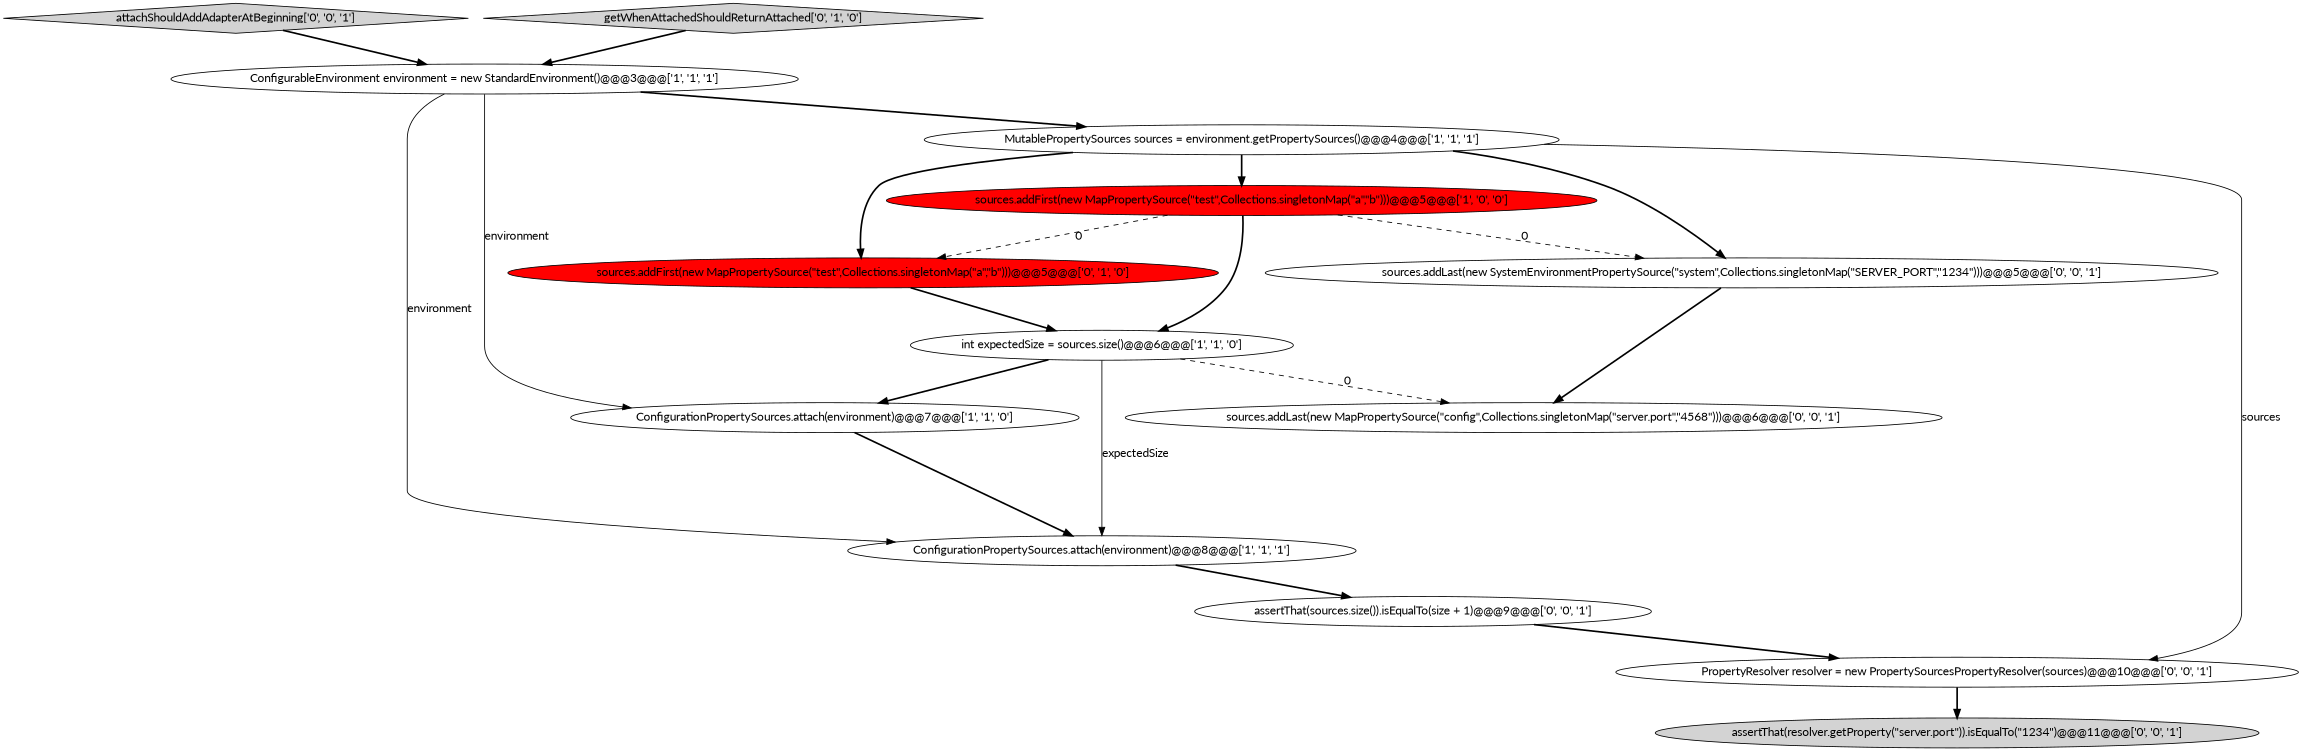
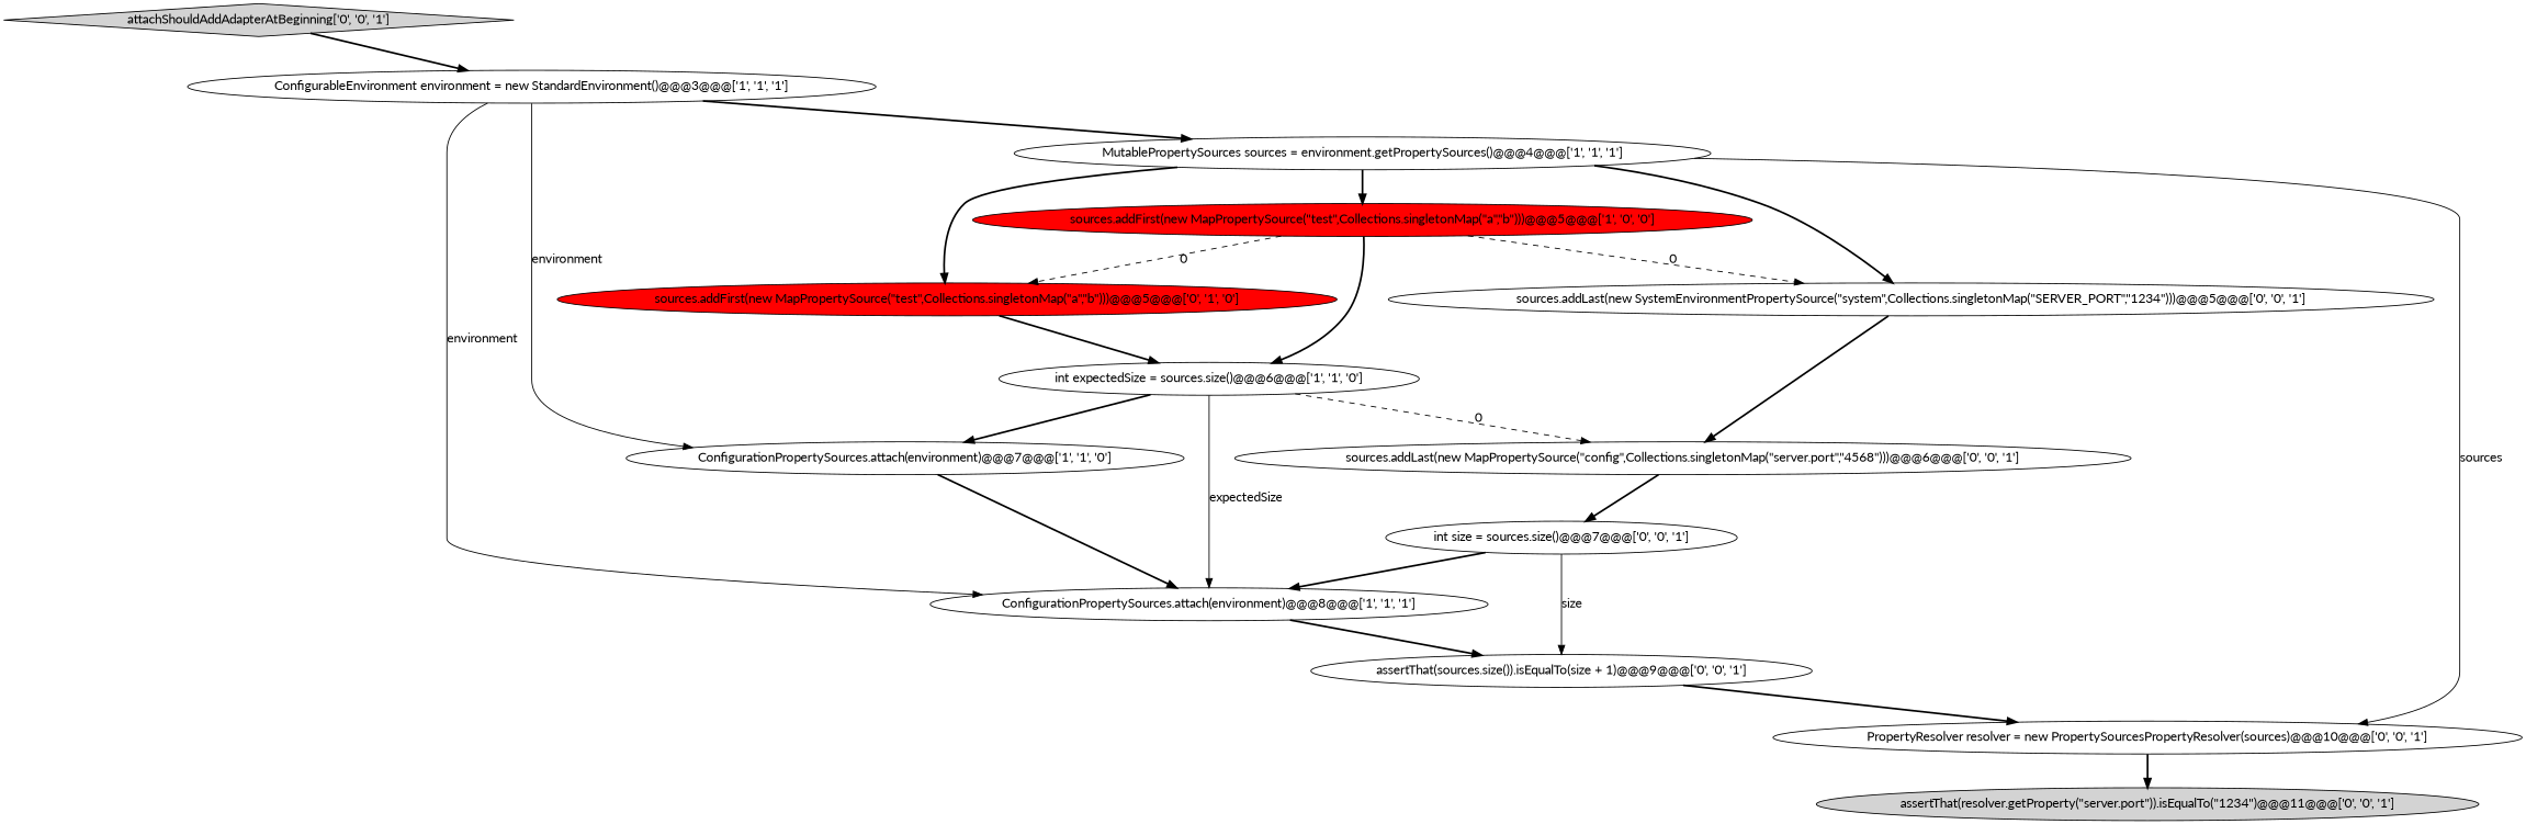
  digraph {
    fontname=Lato
    node [fillcolor=white fontname=Lato shape=ellipse style=filled]
    edge [fontname=Lato style=bold]
    n1 [label="assertThat(sources.size()).isEqualTo(size + 1)@@@9@@@['0', '0', '1']"]
    n2 [label="PropertyResolver resolver = new PropertySourcesPropertyResolver(sources)@@@10@@@['0', '0', '1']"]
    n3 [fillcolor=lightgray label="assertThat(resolver.getProperty(\"server.port\")).isEqualTo(\"1234\")@@@11@@@['0', '0', '1']"]
    n4 [label="ConfigurableEnvironment environment = new StandardEnvironment()@@@3@@@['1', '1', '1']"]
    n5 [label="MutablePropertySources sources = environment.getPropertySources()@@@4@@@['1', '1', '1']"]
    n6 [label="ConfigurationPropertySources.attach(environment)@@@7@@@['1', '1', '0']"]
    n7 [label="ConfigurationPropertySources.attach(environment)@@@8@@@['1', '1', '1']"]
    n8 [fillcolor=red label="sources.addFirst(new MapPropertySource(\"test\",Collections.singletonMap(\"a\",\"b\")))@@@5@@@['0', '1', '0']"]
    n9 [fillcolor=red label="sources.addFirst(new MapPropertySource(\"test\",Collections.singletonMap(\"a\",\"b\")))@@@5@@@['1', '0', '0']"]
    n10 [label="sources.addLast(new SystemEnvironmentPropertySource(\"system\",Collections.singletonMap(\"SERVER_PORT\",\"1234\")))@@@5@@@['0', '0', '1']"]
    n11 [fillcolor=lightgray label="attachShouldAddAdapterAtBeginning['0', '0', '1']" shape=diamond]
    n12 [label="int expectedSize = sources.size()@@@6@@@['1', '1', '0']"]
    n13 [label="sources.addLast(new MapPropertySource(\"config\",Collections.singletonMap(\"server.port\",\"4568\")))@@@6@@@['0', '0', '1']"]
-   n15 [fillcolor=lightgray label="getWhenAttachedShouldReturnAttached['0', '1', '0']" shape=diamond]
+   n14 [label="int size = sources.size()@@@7@@@['0', '0', '1']"]
    n1 -> n2
    n2 -> n3
    n4 -> n5
    n4 -> n6 [label=environment style=solid]
    n4 -> n7 [label=environment style=solid]
    n5 -> n2 [label=sources style=solid]
    n5 -> n8
    n5 -> n9
    n5 -> n10
    n6 -> n7
    n7 -> n1
    n8 -> n12
    n9 -> n8 [label=0 style=dashed]
    n9 -> n10 [label=0 style=dashed]
    n9 -> n12
    n10 -> n13
    n11 -> n4
    n12 -> n6
    n12 -> n7 [label=expectedSize style=solid]
    n12 -> n13 [label=0 style=dashed]
-   n15 -> n4
+   n13 -> n14
+   n14 -> n1 [label=size style=solid]
+   n14 -> n7
  }
